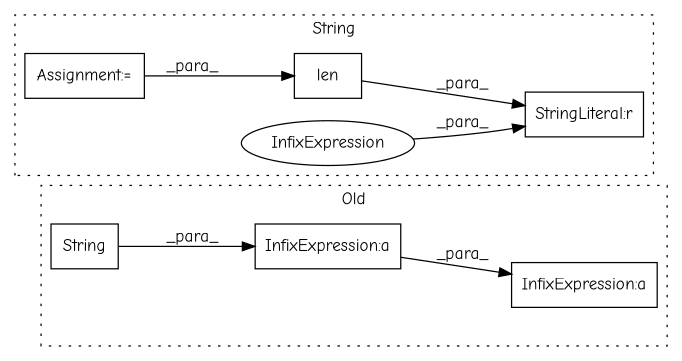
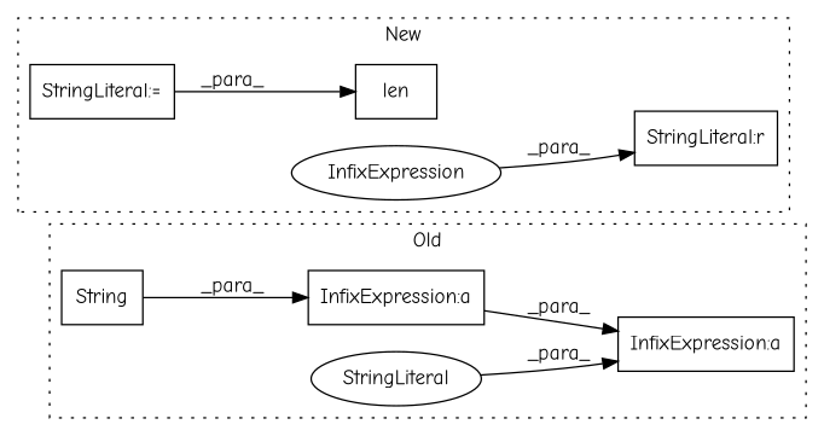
  digraph {
    fontname="Comic Neue"
    rankdir=LR
    node [a=27 fontname="Comic Neue" l=3 shape=box]
    edge [fontname="Comic Neue"]
    n1 [a=32 l="7,1" label=String s="14988,14996"]
    n2 [label="InfixExpression:a" s=14998]
+   n3 [a=45 l=6 label=StringLiteral s=15001 shape=ellipse]
    n4 [label="InfixExpression:a" s=14985]
    n5 [a=32 l="4,1" label=len s="14808,14820"]
-   n6 [a=7 label="Assignment:=" s=14780]
+   n6 [a=7 label="StringLiteral:=" s=14780]
    n7 [label="StringLiteral:r" s=14821]
    n8 [a=34 l=1 label=InfixExpression s=14824 shape=ellipse]
    subgraph cluster_1 {
      label=Old
      style=dotted
      n1
      n2
+     n3
      n4
    }
    subgraph cluster_2 {
-     label=String
+     label=New
      style=dotted
      n5
      n6
      n7
      n8
    }
    n1 -> n4 [label=_para_]
+   n3 -> n2 [label=_para_]
    n4 -> n2 [label=_para_]
-   n5 -> n7 [label=_para_]
    n6 -> n5 [label=_para_]
    n8 -> n7 [label=_para_]
  }
